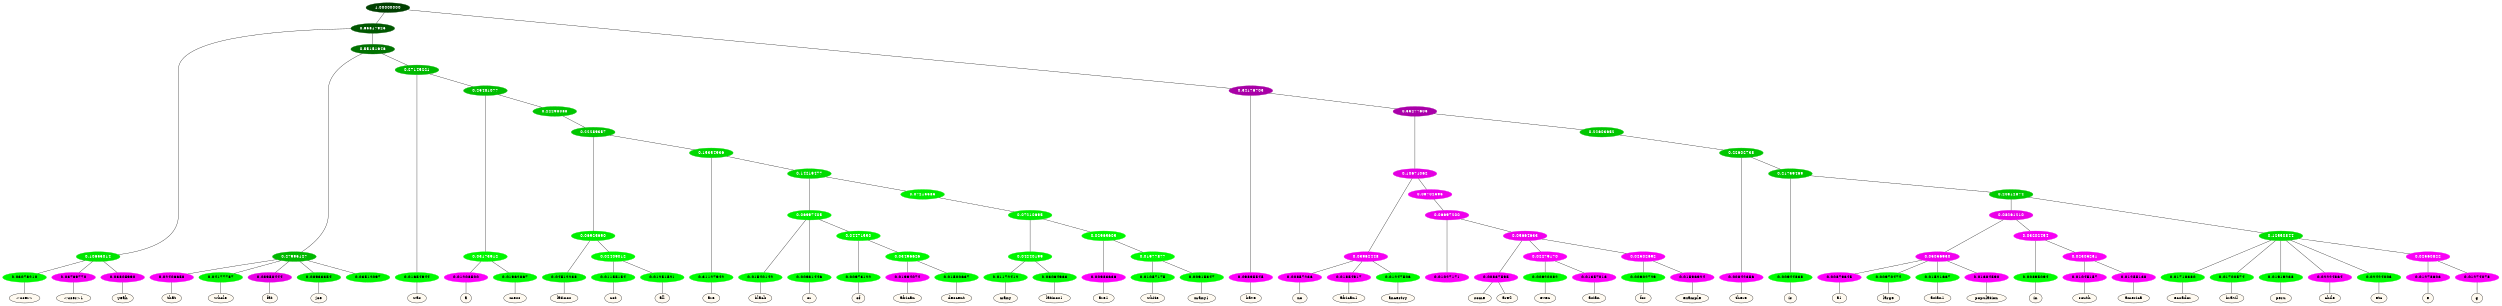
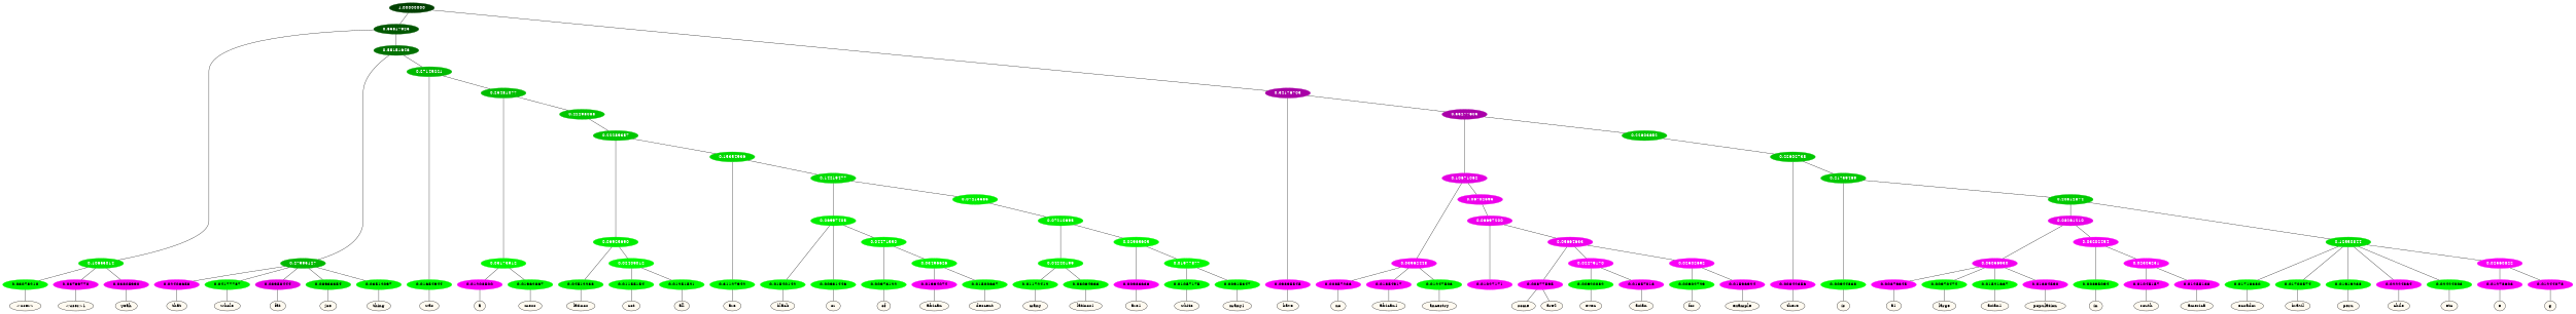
  graph {
    node [color=black format=png nodesep=0.001 ordering=out overlap_scaling=0.01 ranksep=0.001 style=filled]
    n1 [fillcolor=floralwhite height=0.15 label="\<user\>" style="filled,solid" width=0.15]
    n2 [fillcolor=floralwhite height=0.15 label="\<user\>1" style="filled,solid" width=0.15]
    n3 [fillcolor=floralwhite height=0.15 label=yeah style="filled,solid" width=0.15]
    n4 [fillcolor=floralwhite height=0.15 label=that style="filled,solid" width=0.15]
    n5 [fillcolor=floralwhite height=0.15 label=whole style="filled,solid" width=0.15]
    n6 [fillcolor=floralwhite height=0.15 label=fat style="filled,solid" width=0.15]
    n7 [fillcolor=floralwhite height=0.15 label=joe style="filled,solid" width=0.15]
+   n8 [fillcolor=floralwhite height=0.15 label=thing style="filled,solid" width=0.15]
    n9 [fillcolor=floralwhite height=0.15 label=was style="filled,solid" width=0.15]
    n10 [fillcolor=floralwhite height=0.15 label=a style="filled,solid" width=0.15]
    n11 [fillcolor=floralwhite height=0.15 label=mess style="filled,solid" width=0.15]
    n12 [fillcolor=floralwhite height=0.15 label=not style="filled,solid" width=0.15]
    n13 [fillcolor=floralwhite height=0.15 label=all style="filled,solid" width=0.15]
    n14 [fillcolor=floralwhite height=0.15 label=latinos style="filled,solid" width=0.15]
    n15 [fillcolor=floralwhite height=0.15 label=are style="filled,solid" width=0.15]
    n16 [fillcolor=floralwhite height=0.15 label=black style="filled,solid" width=0.15]
    n17 [fillcolor=floralwhite height=0.15 label=or style="filled,solid" width=0.15]
    n18 [fillcolor=floralwhite height=0.15 label=of style="filled,solid" width=0.15]
    n19 [fillcolor=floralwhite height=0.15 label=african style="filled,solid" width=0.15]
    n20 [fillcolor=floralwhite height=0.15 label=descent style="filled,solid" width=0.15]
    n21 [fillcolor=floralwhite height=0.15 label=many style="filled,solid" width=0.15]
    n22 [fillcolor=floralwhite height=0.15 label=latinos1 style="filled,solid" width=0.15]
    n23 [fillcolor=floralwhite height=0.15 label=are1 style="filled,solid" width=0.15]
    n24 [fillcolor=floralwhite height=0.15 label=white style="filled,solid" width=0.15]
    n25 [fillcolor=floralwhite height=0.15 label=many1 style="filled,solid" width=0.15]
    n26 [fillcolor=floralwhite height=0.15 label=have style="filled,solid" width=0.15]
    n27 [fillcolor=floralwhite height=0.15 label=no style="filled,solid" width=0.15]
    n28 [fillcolor=floralwhite height=0.15 label=african1 style="filled,solid" width=0.15]
    n29 [fillcolor=floralwhite height=0.15 label=ancestry style="filled,solid" width=0.15]
    n30 [fillcolor=floralwhite height=0.15 label=some style="filled,solid" width=0.15]
    n31 [fillcolor=floralwhite height=0.15 label=are2 style="filled,solid" width=0.15]
    n32 [fillcolor=floralwhite height=0.15 label=even style="filled,solid" width=0.15]
    n33 [fillcolor=floralwhite height=0.15 label=asian style="filled,solid" width=0.15]
    n34 [fillcolor=floralwhite height=0.15 label=for style="filled,solid" width=0.15]
    n35 [fillcolor=floralwhite height=0.15 label=example style="filled,solid" width=0.15]
    n36 [fillcolor=floralwhite height=0.15 label=there style="filled,solid" width=0.15]
    n37 [fillcolor=floralwhite height=0.15 label=is style="filled,solid" width=0.15]
    n38 [fillcolor=floralwhite height=0.15 label=a1 style="filled,solid" width=0.15]
    n39 [fillcolor=floralwhite height=0.15 label=large style="filled,solid" width=0.15]
    n40 [fillcolor=floralwhite height=0.15 label=asian1 style="filled,solid" width=0.15]
    n41 [fillcolor=floralwhite height=0.15 label=population style="filled,solid" width=0.15]
    n42 [fillcolor=floralwhite height=0.15 label=in style="filled,solid" width=0.15]
    n43 [fillcolor=floralwhite height=0.15 label=south style="filled,solid" width=0.15]
    n44 [fillcolor=floralwhite height=0.15 label=america style="filled,solid" width=0.15]
    n45 [fillcolor=floralwhite height=0.15 label=e style="filled,solid" width=0.15]
    n46 [fillcolor=floralwhite height=0.15 label=g style="filled,solid" width=0.15]
    n47 [fillcolor=floralwhite height=0.15 label=ecuador style="filled,solid" width=0.15]
    n48 [fillcolor=floralwhite height=0.15 label=brazil style="filled,solid" width=0.15]
    n49 [fillcolor=floralwhite height=0.15 label=peru style="filled,solid" width=0.15]
    n50 [fillcolor=floralwhite height=0.15 label=chile style="filled,solid" width=0.15]
    n51 [fillcolor=floralwhite height=0.15 label=etc style="filled,solid" width=0.15]
    n52 [color="0.334 1.000 0.969" fontcolor=black height=0.15 label=0.03078210 width=0.15]
    n53 [color="0.835 1.000 0.962" fontcolor=black height=0.15 label=0.03769770 width=0.15]
    n54 [color="0.835 1.000 0.962" fontcolor=black height=0.15 label=0.03805990 width=0.15]
    n55 [color="0.835 1.000 0.976" fontcolor=black height=0.15 label=0.02406658 width=0.15]
    n56 [color="0.334 1.000 0.958" fontcolor=black height=0.15 label=0.04177787 width=0.15]
    n57 [color="0.835 1.000 0.910" fontcolor=black height=0.15 label=0.08958444 width=0.15]
    n58 [color="0.334 1.000 0.911" fontcolor=black height=0.15 label=0.08933354 width=0.15]
    n59 [color="0.334 1.000 0.965" fontcolor=black height=0.15 label=0.03512097 width=0.15]
    n60 [color="0.334 1.000 0.983" fontcolor=black height=0.15 label=0.01654944 width=0.15]
    n61 [color="0.835 1.000 0.988" fontcolor=black height=0.15 label=0.01208500 width=0.15]
    n62 [color="0.334 1.000 0.980" fontcolor=black height=0.15 label=0.01962867 width=0.15]
    n63 [color="0.334 1.000 0.988" fontcolor=black height=0.15 label=0.01155154 width=0.15]
    n64 [color="0.334 1.000 0.987" fontcolor=black height=0.15 label=0.01251521 width=0.15]
    n65 [color="0.334 1.000 0.955" fontcolor=black height=0.15 label=0.04512238 width=0.15]
    n66 [color="0.334 1.000 0.989" fontcolor=black height=0.15 label=0.31127942 width=0.15]
    n67 [color="0.334 1.000 0.985" fontcolor=black height=0.15 label=0.01540142 width=0.15]
    n68 [color="0.334 1.000 0.990" fontcolor=black height=0.15 label=0.00981446 width=0.15]
    n69 [color="0.334 1.000 0.990" fontcolor=black height=0.15 label=0.00973122 width=0.15]
    n70 [color="0.835 1.000 0.980" fontcolor=black height=0.15 label=0.01994074 width=0.15]
    n71 [color="0.334 1.000 0.985" fontcolor=black height=0.15 label=0.01500637 width=0.15]
    n72 [color="0.334 1.000 0.988" fontcolor=black height=0.15 label=0.01172412 width=0.15]
    n73 [color="0.334 1.000 0.969" fontcolor=black height=0.15 label=0.03064963 width=0.15]
    n74 [color="0.835 1.000 0.990" fontcolor=black height=0.15 label=0.00983636 width=0.15]
    n75 [color="0.334 1.000 0.989" fontcolor=black height=0.15 label=0.01057175 width=0.15]
    n76 [color="0.334 1.000 0.991" fontcolor=black height=0.15 label=0.00915347 width=0.15]
    n77 [color="0.835 1.000 0.991" fontcolor=black height=0.15 label=0.09895545 width=0.15]
    n78 [color="0.835 1.000 0.991" fontcolor=black height=0.15 label=0.00857236 width=0.15]
    n79 [color="0.835 1.000 0.981" fontcolor=black height=0.15 label=0.01854917 width=0.15]
    n80 [color="0.334 1.000 0.988" fontcolor=black height=0.15 label=0.01247506 width=0.15]
    n81 [color="0.835 1.000 0.990" fontcolor=black height=0.15 label=0.01027171 width=0.15]
-   n82 [color="0.835 1.000 0.991" fontcolor=black height=0.15 label=0.00837595 width=0.15]
+   n82 [color="0.835 1.000 0.991" fontcolor=black height=0.15 label=0.00877595 width=0.15]
    n83 [color="0.334 1.000 0.991" fontcolor=black height=0.15 label=0.00920082 width=0.15]
    n84 [color="0.835 1.000 0.986" fontcolor=black height=0.15 label=0.01357013 width=0.15]
    n85 [color="0.334 1.000 0.991" fontcolor=black height=0.15 label=0.00902729 width=0.15]
    n86 [color="0.835 1.000 0.984" fontcolor=black height=0.15 label=0.01596924 width=0.15]
    n87 [color="0.835 1.000 0.992" fontcolor=black height=0.15 label=0.00842356 width=0.15]
    n88 [color="0.334 1.000 0.991" fontcolor=black height=0.15 label=0.00944838 width=0.15]
    n89 [color="0.835 1.000 0.991" fontcolor=black height=0.15 label=0.00879645 width=0.15]
    n90 [color="0.334 1.000 0.990" fontcolor=black height=0.15 label=0.00970474 width=0.15]
    n91 [color="0.334 1.000 0.985" fontcolor=black height=0.15 label=0.01521667 width=0.15]
    n92 [color="0.835 1.000 0.983" fontcolor=black height=0.15 label=0.01684590 width=0.15]
    n93 [color="0.334 1.000 0.991" fontcolor=black height=0.15 label=0.00895094 width=0.15]
    n94 [color="0.835 1.000 0.990" fontcolor=black height=0.15 label=0.01045157 width=0.15]
    n95 [color="0.835 1.000 0.987" fontcolor=black height=0.15 label=0.01255138 width=0.15]
    n96 [color="0.835 1.000 0.987" fontcolor=black height=0.15 label=0.01278603 width=0.15]
-   n97 [color="0.835 1.000 0.987" fontcolor=black height=0.15 label=0.01274078 width=0.15]
+   n97 [color="0.835 1.000 0.987" fontcolor=black height=0.15 label=0.01244078 width=0.15]
    n98 [color="0.334 1.000 0.983" fontcolor=black height=0.15 label=0.01718380 width=0.15]
    n99 [color="0.334 1.000 0.983" fontcolor=black height=0.15 label=0.01700574 width=0.15]
    n100 [color="0.334 1.000 0.981" fontcolor=black height=0.15 label=0.01919238 width=0.15]
    n101 [color="0.835 1.000 0.978" fontcolor=black height=0.15 label=0.02224864 width=0.15]
    n102 [color="0.334 1.000 0.976" fontcolor=black height=0.15 label=0.02424003 width=0.15]
    n103 [color="0.334 1.000 0.250" fontcolor=grey99 height=0.15 label=1.00000000 width=0.15]
    n104 [color="0.334 1.000 0.342" fontcolor=grey99 height=0.15 label=0.65817925 width=0.15]
    n105 [color="0.835 1.000 0.658" fontcolor=grey99 height=0.15 label=0.34176703 width=0.15]
    n106 [color="0.334 1.000 0.893" fontcolor=grey99 height=0.15 label=0.10655014 width=0.15]
    n107 [color="0.334 1.000 0.448" fontcolor=grey99 height=0.15 label=0.55151646 width=0.15]
    n108 [color="0.835 1.000 0.667" fontcolor=grey99 height=0.15 label=0.33277603 width=0.15]
    n109 [color="0.334 1.000 0.720" fontcolor=grey99 height=0.15 label=0.27995127 width=0.15]
    n110 [color="0.334 1.000 0.729" fontcolor=grey99 height=0.15 label=0.27145221 width=0.15]
    n111 [color="0.835 1.000 0.893" fontcolor=grey99 height=0.15 label=0.10671062 width=0.15]
    n112 [color="0.334 1.000 0.774" fontcolor=grey99 height=0.15 label=0.22603652 width=0.15]
    n113 [color="0.334 1.000 0.745" fontcolor=grey99 height=0.15 label=0.25481077 width=0.15]
    n114 [color="0.835 1.000 0.960" fontcolor=grey99 height=0.15 label=0.03962448 width=0.15]
    n115 [color="0.835 1.000 0.933" fontcolor=grey99 height=0.15 label=0.06702595 width=0.15]
    n116 [color="0.334 1.000 0.774" fontcolor=grey99 height=0.15 label=0.22602738 width=0.15]
    n117 [color="0.334 1.000 0.968" fontcolor=grey99 height=0.15 label=0.03173912 width=0.15]
    n118 [color="0.334 1.000 0.777" fontcolor=grey99 height=0.15 label=0.22298088 width=0.15]
    n119 [color="0.835 1.000 0.933" fontcolor=grey99 height=0.15 label=0.06697200 width=0.15]
    n120 [color="0.334 1.000 0.782" fontcolor=grey99 height=0.15 label=0.21759469 width=0.15]
    n121 [color="0.334 1.000 0.777" fontcolor=grey99 height=0.15 label=0.22289357 width=0.15]
    n122 [color="0.835 1.000 0.943" fontcolor=grey99 height=0.15 label=0.05664633 width=0.15]
    n123 [color="0.334 1.000 0.792" fontcolor=grey99 height=0.15 label=0.20812874 width=0.15]
    n124 [color="0.334 1.000 0.931" fontcolor=grey99 height=0.15 label=0.06925690 width=0.15]
    n125 [color="0.334 1.000 0.846" fontcolor=grey99 height=0.15 label=0.15354936 width=0.15]
    n126 [color="0.835 1.000 0.977" fontcolor=grey99 height=0.15 label=0.02279170 width=0.15]
    n127 [color="0.835 1.000 0.975" fontcolor=grey99 height=0.15 label=0.02502692 width=0.15]
    n128 [color="0.835 1.000 0.917" fontcolor=grey99 height=0.15 label=0.08261210 width=0.15]
    n129 [color="0.334 1.000 0.874" fontcolor=grey99 height=0.15 label=0.12550844 width=0.15]
    n130 [color="0.334 1.000 0.976" fontcolor=grey99 height=0.15 label=0.02409012 width=0.15]
    n131 [color="0.334 1.000 0.858" fontcolor=grey99 height=0.15 label=0.14219477 width=0.15]
    n132 [color="0.835 1.000 0.949" fontcolor=grey99 height=0.15 label=0.05056930 width=0.15]
    n133 [color="0.835 1.000 0.968" fontcolor=grey99 height=0.15 label=0.03202454 width=0.15]
    n134 [color="0.835 1.000 0.974" fontcolor=grey99 height=0.15 label=0.02560822 width=0.15]
    n135 [color="0.334 1.000 0.930" fontcolor=grey99 height=0.15 label=0.06997405 width=0.15]
    n136 [color="0.334 1.000 0.928" fontcolor=grey99 height=0.15 label=0.07215585 width=0.15]
    n137 [color="0.835 1.000 0.977" fontcolor=grey99 height=0.15 label=0.02305231 width=0.15]
    n138 [color="0.334 1.000 0.955" fontcolor=grey99 height=0.15 label=0.04471550 width=0.15]
    n139 [color="0.334 1.000 0.928" fontcolor=grey99 height=0.15 label=0.07210695 width=0.15]
    n140 [color="0.334 1.000 0.965" fontcolor=grey99 height=0.15 label=0.03496626 width=0.15]
    n141 [color="0.334 1.000 0.958" fontcolor=grey99 height=0.15 label=0.04240199 width=0.15]
    n142 [color="0.334 1.000 0.970" fontcolor=grey99 height=0.15 label=0.02965605 width=0.15]
    n143 [color="0.334 1.000 0.980" fontcolor=grey99 height=0.15 label=0.01977877 width=0.15]
    subgraph sub_1 {
      rank=same
      n1
      n2
      n3
      n4
      n5
      n6
      n7
+     n8
      n9
      n10
      n11
      n12
      n13
      n14
      n15
      n16
      n17
      n18
      n19
      n20
      n21
      n22
      n23
      n24
      n25
      n26
      n27
      n28
      n29
      n30
      n31
      n32
      n33
      n34
      n35
      n36
      n37
      n38
      n39
      n40
      n41
      n42
      n43
      n44
      n45
      n46
      n47
      n48
      n49
      n50
      n51
    }
    subgraph sub_2 {
      rank=same
      n52
      n53
      n54
      n55
      n56
      n57
      n58
      n59
      n60
      n61
      n62
      n63
      n64
      n65
      n66
      n67
      n68
      n69
      n70
      n71
      n72
      n73
      n74
      n75
      n76
      n77
      n78
      n79
      n80
      n81
      n82
      n83
      n84
      n85
      n86
      n87
      n88
      n89
      n90
      n91
      n92
      n93
      n94
      n95
      n96
      n97
      n98
      n99
      n100
      n101
      n102
    }
    n52 -- n1
    n53 -- n2
    n54 -- n3
    n55 -- n4
    n56 -- n5
    n57 -- n6
    n58 -- n7
+   n59 -- n8
    n60 -- n9
    n61 -- n10
    n62 -- n11
    n63 -- n12
    n64 -- n13
    n65 -- n14
    n66 -- n15
    n67 -- n16
    n68 -- n17
    n69 -- n18
    n70 -- n19
    n71 -- n20
    n72 -- n21
    n73 -- n22
    n74 -- n23
    n75 -- n24
    n76 -- n25
    n77 -- n26
    n78 -- n27
    n79 -- n28
    n80 -- n29
    n82 -- n30
    n82 -- n31
    n83 -- n32
    n84 -- n33
    n85 -- n34
    n86 -- n35
    n87 -- n36
    n88 -- n37
    n89 -- n38
    n90 -- n39
    n91 -- n40
    n92 -- n41
    n93 -- n42
    n94 -- n43
    n95 -- n44
    n96 -- n45
    n97 -- n46
    n98 -- n47
    n99 -- n48
    n100 -- n49
    n101 -- n50
    n102 -- n51
    n103 -- n104
    n103 -- n105
    n104 -- n106
    n104 -- n107
    n105 -- n77
    n105 -- n108
    n106 -- n52
    n106 -- n53
    n106 -- n54
    n107 -- n109
    n107 -- n110
    n108 -- n111
    n108 -- n112
    n109 -- n55
    n109 -- n56
    n109 -- n57
    n109 -- n58
    n109 -- n59
    n110 -- n60
    n110 -- n113
    n111 -- n114
    n111 -- n115
    n112 -- n116
    n113 -- n117
    n113 -- n118
    n114 -- n78
    n114 -- n79
    n114 -- n80
    n115 -- n119
    n116 -- n87
    n116 -- n120
    n117 -- n61
    n117 -- n62
    n118 -- n121
    n119 -- n81
    n119 -- n122
    n120 -- n88
    n120 -- n123
    n121 -- n124
    n121 -- n125
    n122 -- n82
    n122 -- n126
    n122 -- n127
    n123 -- n128
    n123 -- n129
    n124 -- n65
    n124 -- n130
    n125 -- n66
    n125 -- n131
    n126 -- n83
    n126 -- n84
    n127 -- n85
    n127 -- n86
    n128 -- n132
    n128 -- n133
    n129 -- n98
    n129 -- n99
    n129 -- n100
    n129 -- n101
    n129 -- n102
    n129 -- n134
    n130 -- n63
    n130 -- n64
    n131 -- n135
    n131 -- n136
    n132 -- n89
    n132 -- n90
    n132 -- n91
    n132 -- n92
    n133 -- n93
    n133 -- n137
    n134 -- n96
    n134 -- n97
    n135 -- n67
    n135 -- n68
    n135 -- n138
    n136 -- n139
    n137 -- n94
    n137 -- n95
    n138 -- n69
    n138 -- n140
    n139 -- n141
    n139 -- n142
    n140 -- n70
    n140 -- n71
    n141 -- n72
    n141 -- n73
    n142 -- n74
    n142 -- n143
    n143 -- n75
    n143 -- n76
  }
